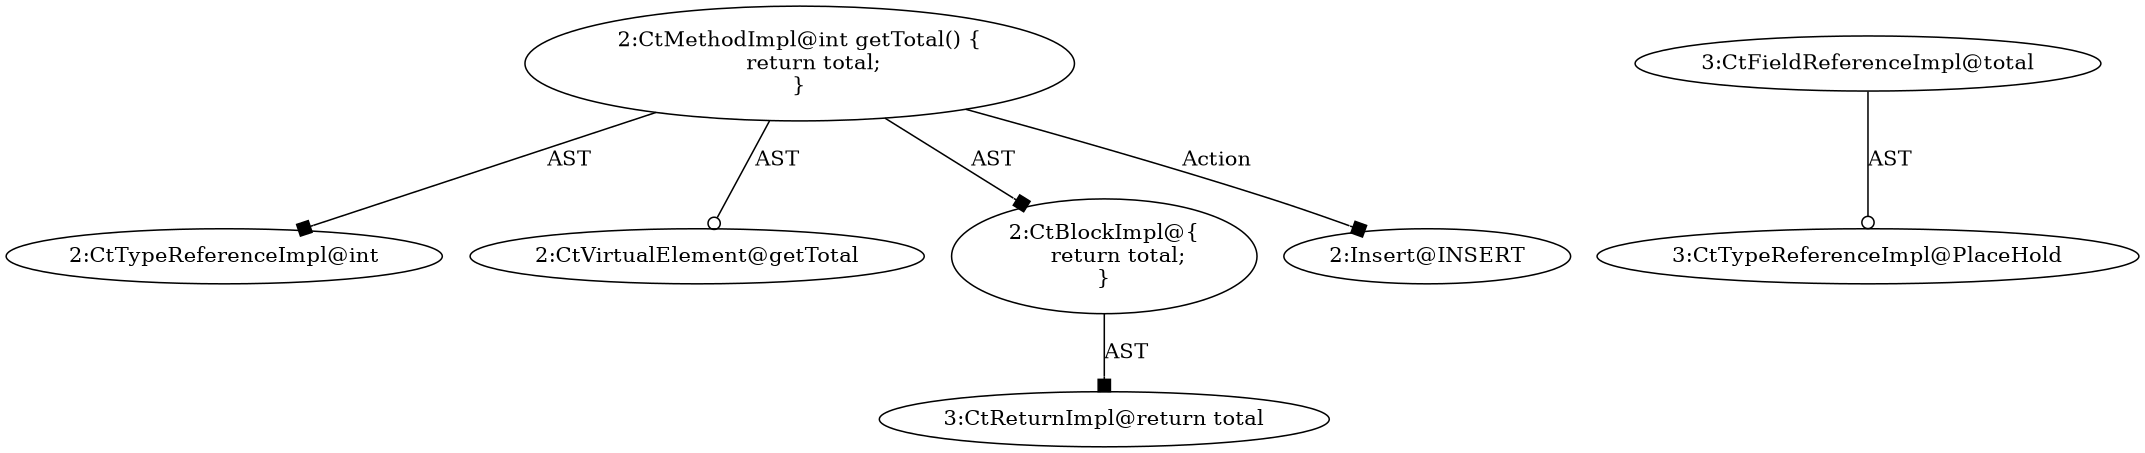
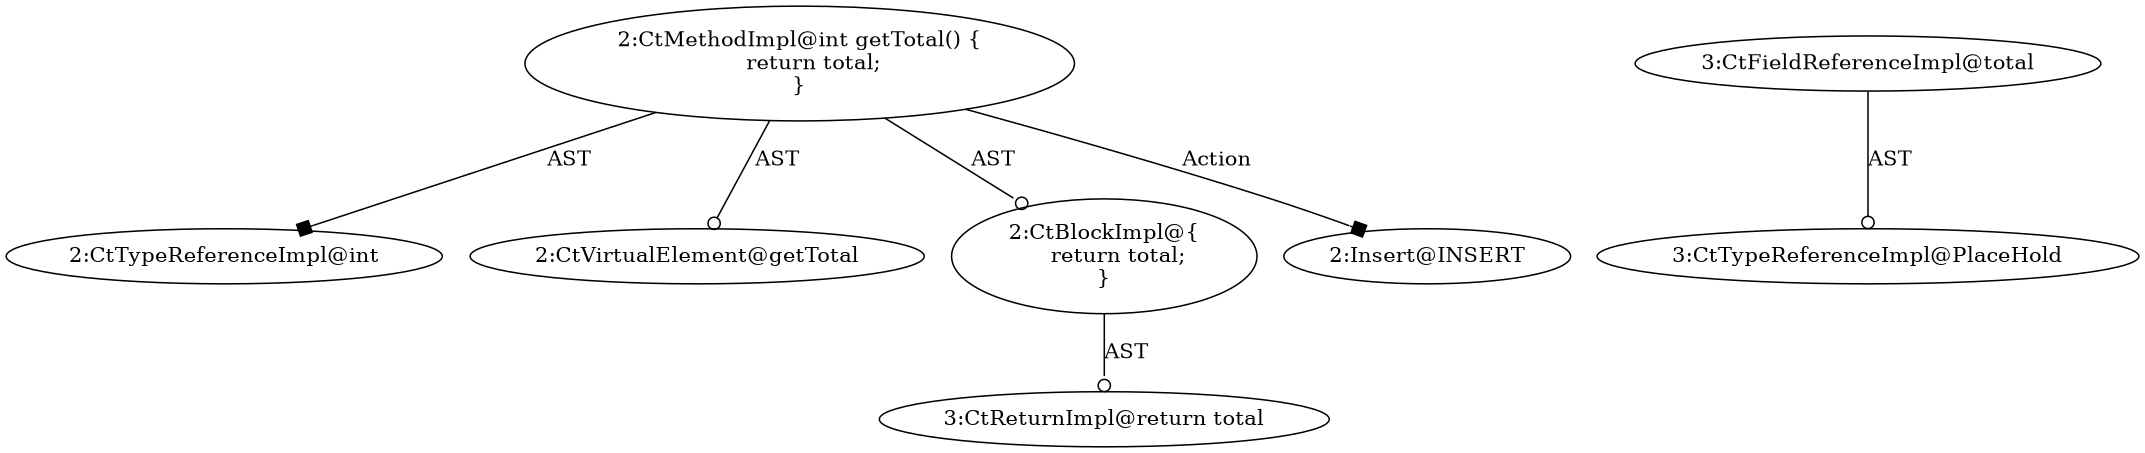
  digraph {
    node [shape=ellipse]
    edge [arrowhead=box]
    n1 [label="2:CtTypeReferenceImpl@int"]
    n2 [label="2:CtVirtualElement@getTotal"]
    n3 [label="3:CtFieldReferenceImpl@total"]
    n4 [label="3:CtTypeReferenceImpl@PlaceHold"]
    n5 [label="3:CtReturnImpl@return total"]
    n6 [label="2:CtBlockImpl@\{\n    return total;\n\}"]
    n7 [label="2:CtMethodImpl@int getTotal() \{\n    return total;\n\}"]
    n8 [label="2:Insert@INSERT"]
    n3 -> n4 [arrowhead=odot label=AST]
-   n6 -> n5 [label=AST]
+   n6 -> n5 [arrowhead=odot label=AST]
    n7 -> n1 [label=AST]
    n7 -> n2 [arrowhead=odot label=AST]
-   n7 -> n6 [label=AST]
+   n7 -> n6 [arrowhead=odot label=AST]
    n7 -> n8 [label=Action]
  }
